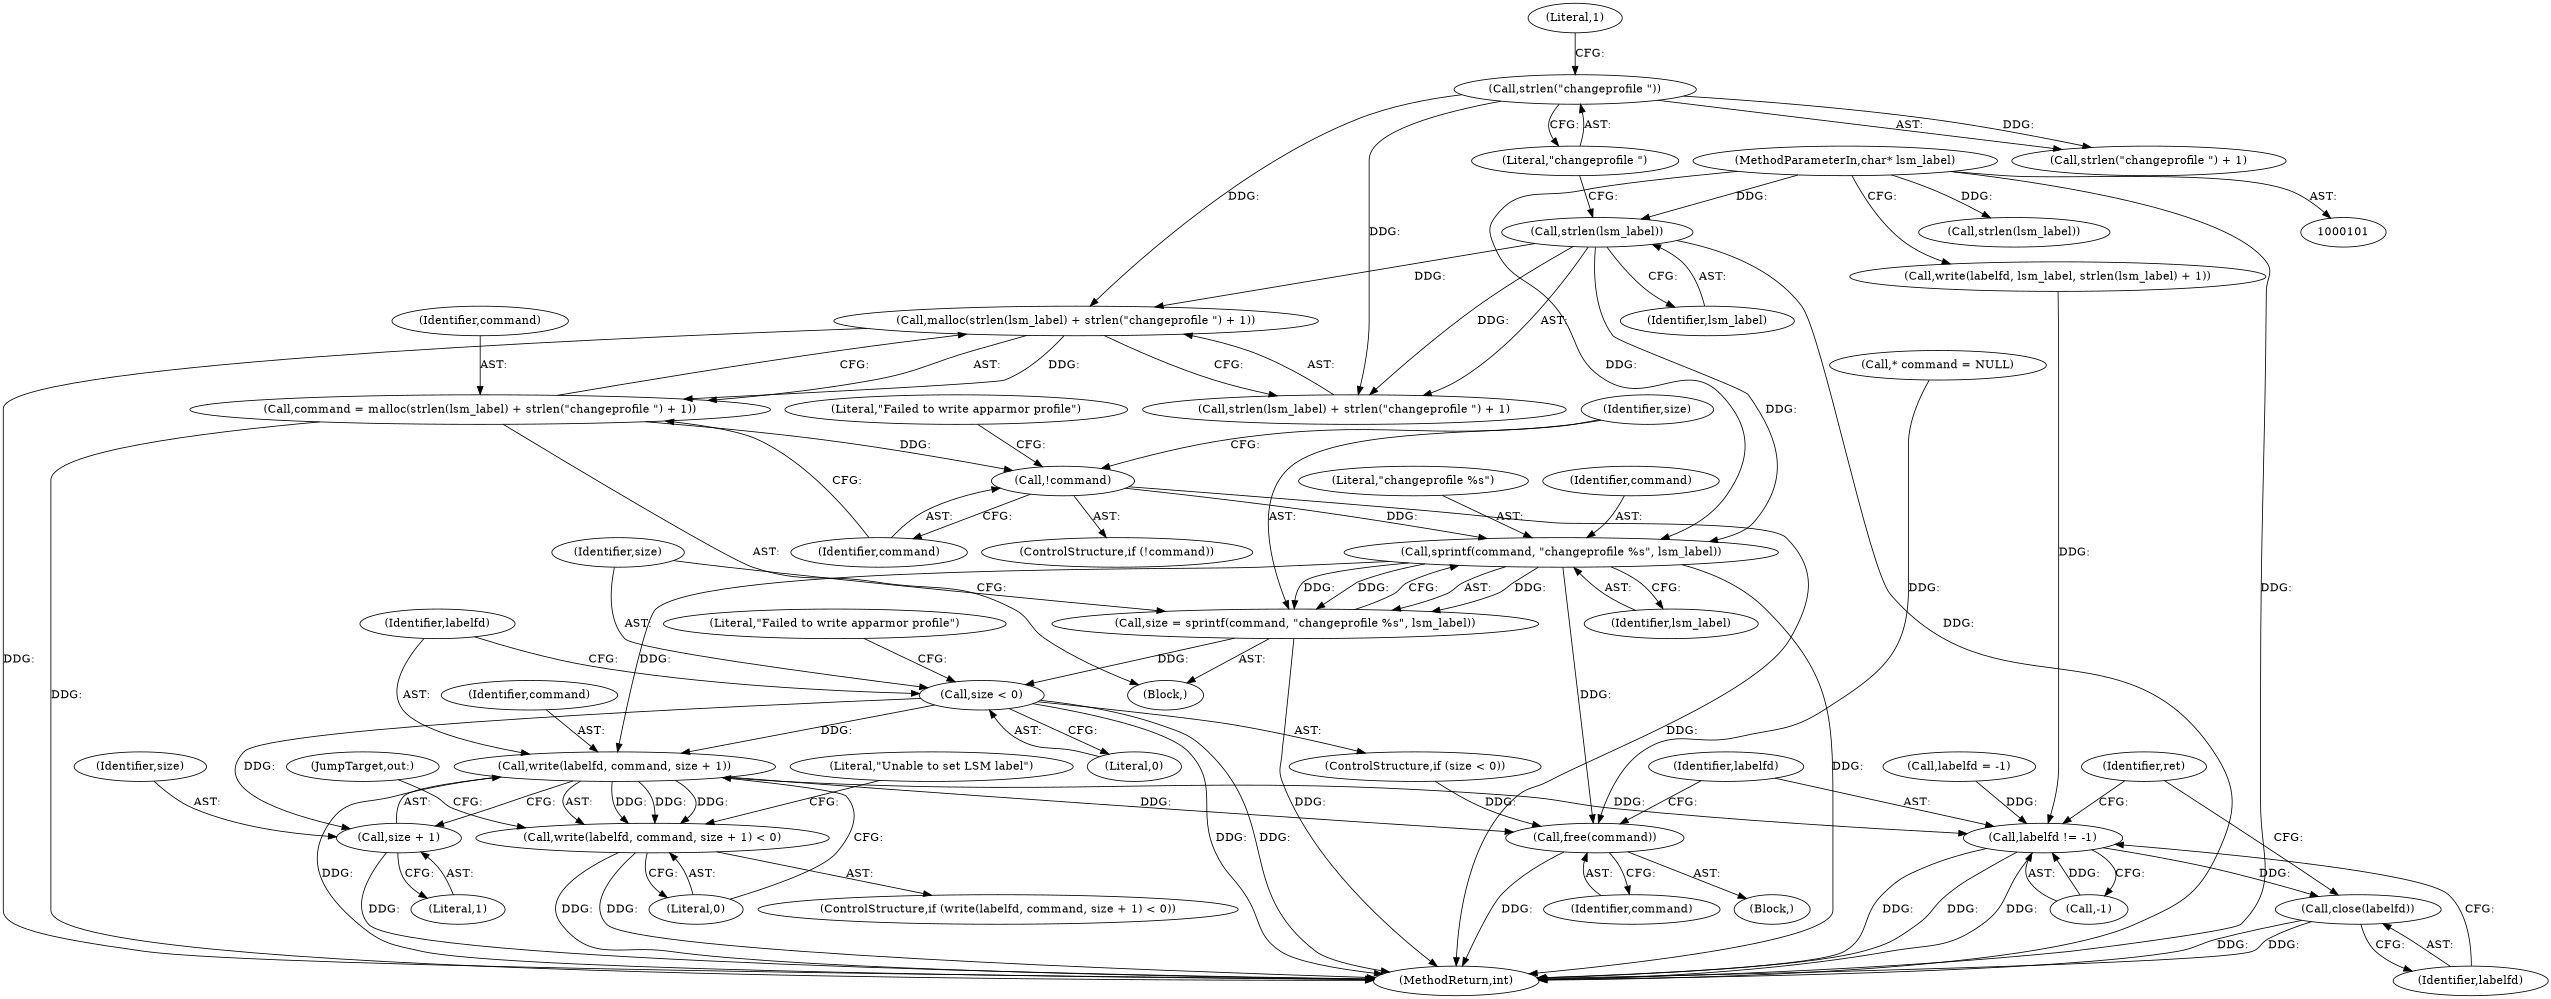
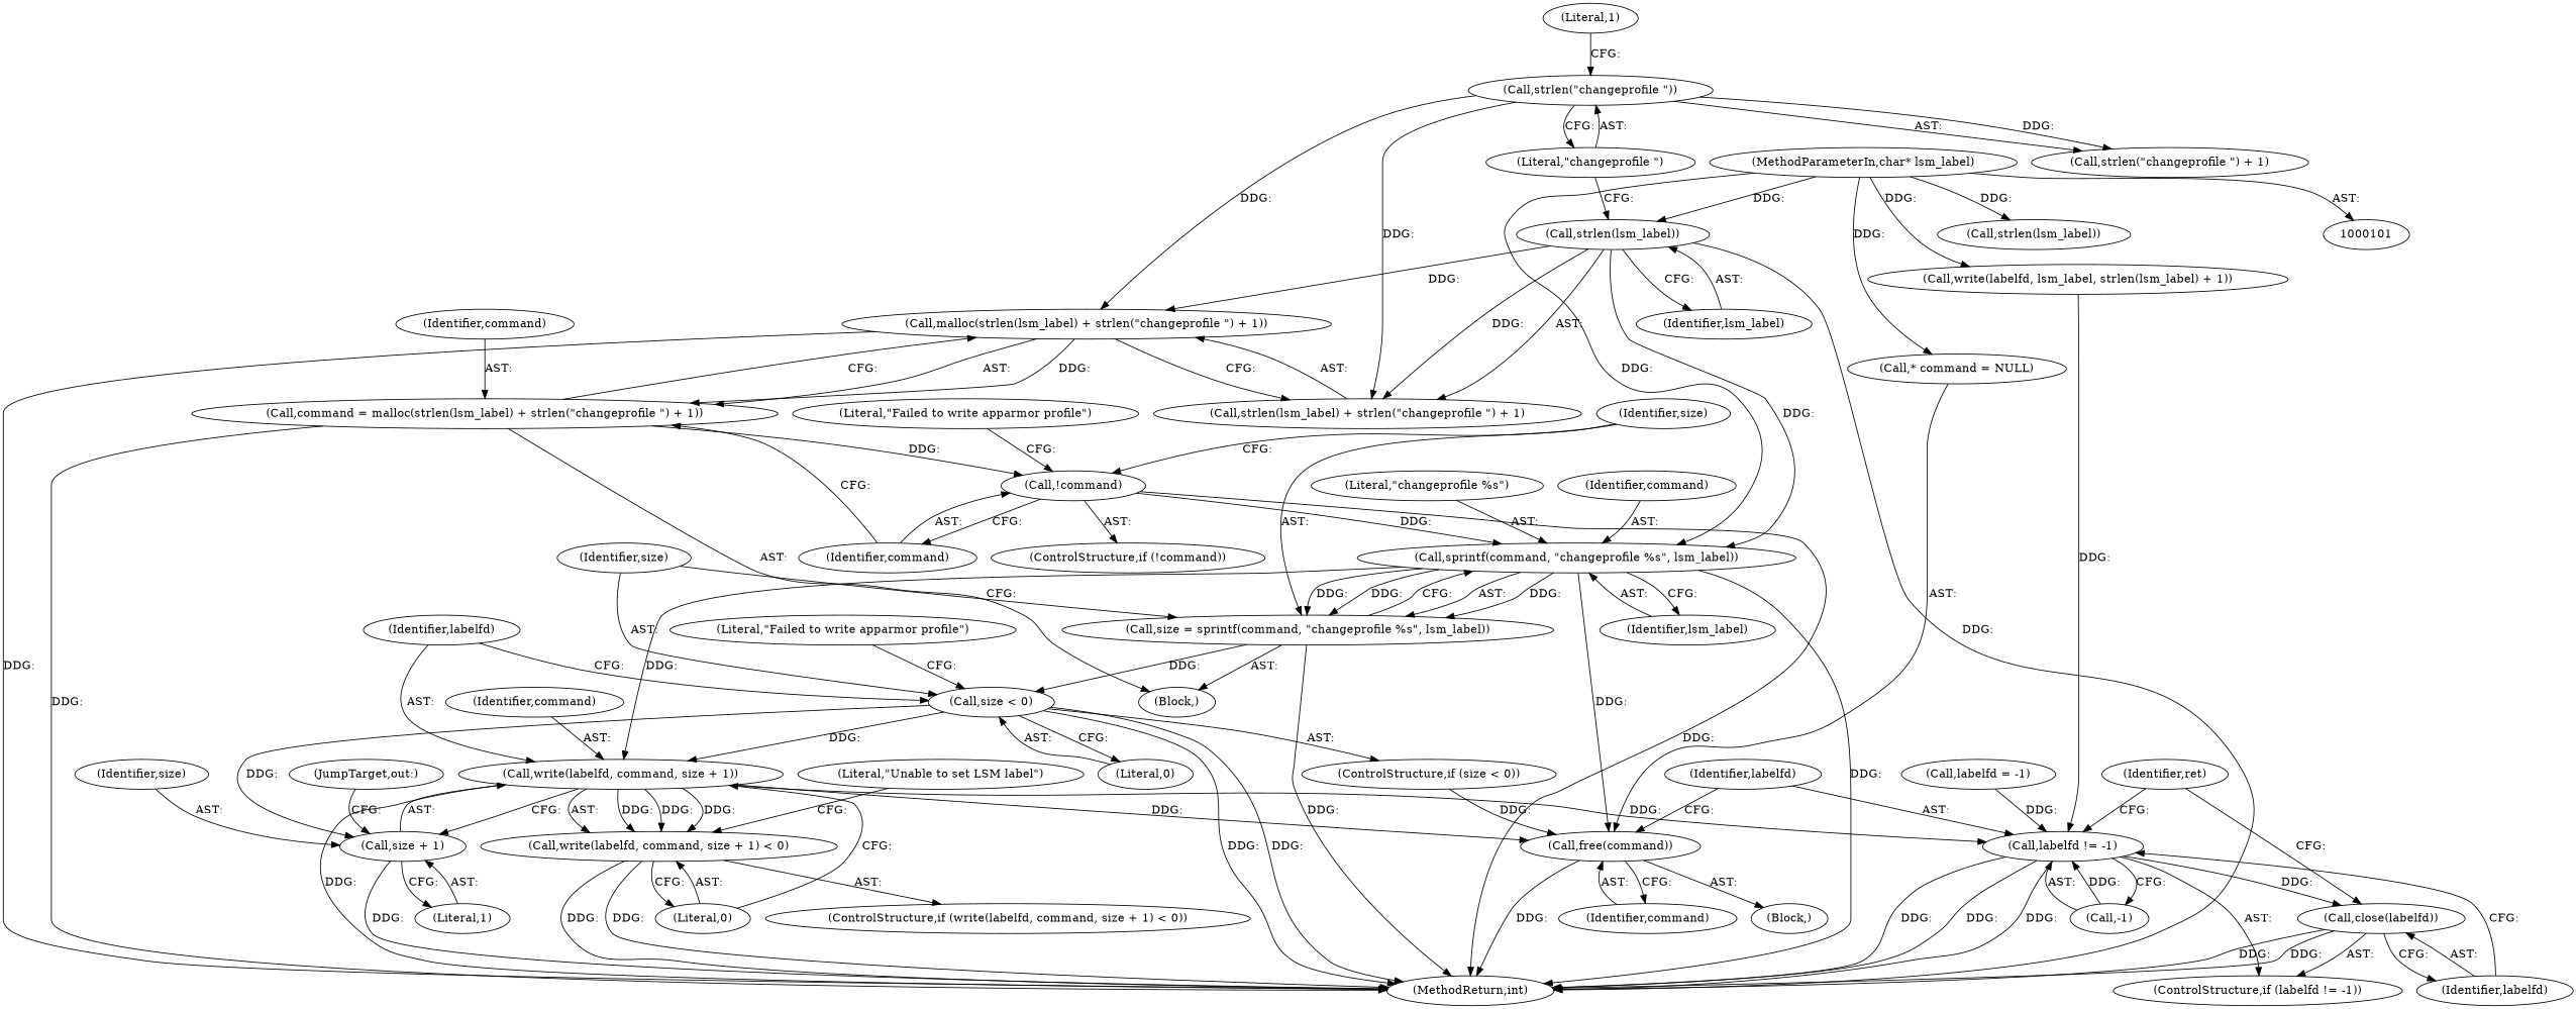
  digraph {
    n1 [label="(Call,sprintf(command, \"changeprofile %s\", lsm_label))"]
    n2 [label="(Call,size = sprintf(command, \"changeprofile %s\", lsm_label))"]
    n3 [label="(Call,write(labelfd, command, size + 1))"]
    n4 [label="(Call,free(command))"]
    n5 [label="(MethodReturn,int)"]
    n6 [label="(Identifier,lsm_label)"]
    n7 [label="(Block,)"]
    n8 [label="(Call,size < 0)"]
    n9 [label="(Call,size + 1)"]
    n10 [label="(Call,write(labelfd, command, size + 1) < 0)"]
    n11 [label="(Call,labelfd != -1)"]
    n12 [label="(Identifier,command)"]
    n13 [label="(Block,)"]
    n14 [label="(Call,!command)"]
    n15 [label="(Identifier,command)"]
    n16 [label="(ControlStructure,if (!command))"]
    n17 [label="(Call,command = malloc(strlen(lsm_label) + strlen(\"changeprofile \") + 1))"]
    n18 [label="(Call,malloc(strlen(lsm_label) + strlen(\"changeprofile \") + 1))"]
    n19 [label="(Call,strlen(lsm_label) + strlen(\"changeprofile \") + 1)"]
    n20 [label="(Call,strlen(lsm_label))"]
    n21 [label="(Identifier,lsm_label)"]
    n22 [label="(MethodParameterIn,char* lsm_label)"]
    n23 [label="(Call,write(labelfd, lsm_label, strlen(lsm_label) + 1))"]
    n24 [label="(Call,strlen(lsm_label))"]
    1000101
    n26 [label="(Call,strlen(\"changeprofile \"))"]
    n27 [label="(Call,strlen(\"changeprofile \") + 1)"]
    n28 [label="(Literal,\"changeprofile \")"]
    n29 [label="(Literal,0)"]
    n30 [label="(ControlStructure,if (size < 0))"]
    n31 [label="(Literal,1)"]
    n32 [label="(ControlStructure,if (write(labelfd, command, size + 1) < 0))"]
    n33 [label="(Literal,0)"]
    n34 [label="(Call,close(labelfd))"]
+   n35 [label="(ControlStructure,if (labelfd != -1))"]
    n36 [label="(Call,-1)"]
    n37 [label="(Identifier,labelfd)"]
    n38 [label="(Identifier,size)"]
    n39 [label="(Identifier,size)"]
    n40 [label="(Identifier,labelfd)"]
    n41 [label="(Literal,\"changeprofile %s\")"]
    n42 [label="(JumpTarget,out:)"]
    n43 [label="(Call,* command = NULL)"]
    n44 [label="(Literal,\"Failed to write apparmor profile\")"]
    n45 [label="(Identifier,command)"]
    n46 [label="(Literal,\"Unable to set LSM label\")"]
    n47 [label="(Identifier,labelfd)"]
    n48 [label="(Literal,1)"]
    n49 [label="(Call,labelfd = -1)"]
    n50 [label="(Identifier,size)"]
    n51 [label="(Identifier,command)"]
    n52 [label="(Literal,\"Failed to write apparmor profile\")"]
    n53 [label="(Identifier,ret)"]
    n54 [label="(Identifier,command)"]
    n1 -> n2 [label="AST: "]
    n1 -> n2 [label="DDG: "]
    n1 -> n2 [label="DDG: "]
    n1 -> n2 [label="DDG: "]
    n1 -> n3 [label="DDG: "]
    n1 -> n4 [label="DDG: "]
    n1 -> n5 [label="DDG: "]
    n1 -> n6 [label="CFG: "]
    n2 -> n1 [label="CFG: "]
    n2 -> n5 [label="DDG: "]
    n2 -> n7 [label="AST: "]
    n2 -> n8 [label="DDG: "]
    n3 -> n4 [label="DDG: "]
    n3 -> n5 [label="DDG: "]
    n3 -> n9 [label="CFG: "]
    n3 -> n10 [label="AST: "]
    n3 -> n10 [label="DDG: "]
    n3 -> n10 [label="DDG: "]
    n3 -> n10 [label="DDG: "]
    n3 -> n11 [label="DDG: "]
    n4 -> n5 [label="DDG: "]
    n4 -> n12 [label="CFG: "]
    n4 -> n13 [label="AST: "]
    n6 -> n1 [label="AST: "]
    n8 -> n3 [label="DDG: "]
    n8 -> n5 [label="DDG: "]
    n8 -> n5 [label="DDG: "]
    n8 -> n9 [label="DDG: "]
    n8 -> n29 [label="CFG: "]
    n8 -> n30 [label="AST: "]
    n9 -> n3 [label="AST: "]
    n9 -> n5 [label="DDG: "]
    n9 -> n31 [label="CFG: "]
    n10 -> n5 [label="DDG: "]
    n10 -> n5 [label="DDG: "]
    n10 -> n32 [label="AST: "]
    n10 -> n33 [label="CFG: "]
    n11 -> n5 [label="DDG: "]
    n11 -> n5 [label="DDG: "]
    n11 -> n5 [label="DDG: "]
    n11 -> n34 [label="DDG: "]
+   n11 -> n35 [label="AST: "]
    n11 -> n36 [label="CFG: "]
    n12 -> n4 [label="AST: "]
    n14 -> n1 [label="DDG: "]
    n14 -> n5 [label="DDG: "]
    n14 -> n15 [label="CFG: "]
    n14 -> n16 [label="AST: "]
    n15 -> n14 [label="AST: "]
    n15 -> n17 [label="CFG: "]
    n17 -> n5 [label="DDG: "]
    n17 -> n7 [label="AST: "]
    n17 -> n14 [label="DDG: "]
    n17 -> n18 [label="CFG: "]
    n18 -> n5 [label="DDG: "]
    n18 -> n17 [label="AST: "]
    n18 -> n17 [label="DDG: "]
    n18 -> n19 [label="CFG: "]
    n19 -> n18 [label="AST: "]
    n20 -> n1 [label="DDG: "]
    n20 -> n5 [label="DDG: "]
    n20 -> n18 [label="DDG: "]
    n20 -> n19 [label="AST: "]
    n20 -> n19 [label="DDG: "]
    n20 -> n21 [label="CFG: "]
    n21 -> n20 [label="AST: "]
    n22 -> n1 [label="DDG: "]
-   n22 -> n5 [label="DDG: "]
+   n22 -> n43 [label="DDG: "]
    n22 -> n20 [label="DDG: "]
-   n22 -> n23 [label="CFG: "]
+   n22 -> n23 [label="DDG: "]
    n22 -> n24 [label="DDG: "]
    n22 -> 1000101 [label="AST: "]
    n23 -> n11 [label="DDG: "]
    n26 -> n18 [label="DDG: "]
    n26 -> n19 [label="DDG: "]
    n26 -> n27 [label="AST: "]
    n26 -> n27 [label="DDG: "]
    n26 -> n28 [label="CFG: "]
    n28 -> n20 [label="CFG: "]
    n28 -> n26 [label="AST: "]
    n29 -> n8 [label="AST: "]
    n30 -> n4 [label="DDG: "]
    n31 -> n9 [label="AST: "]
    n33 -> n3 [label="CFG: "]
    n33 -> n10 [label="AST: "]
    n34 -> n5 [label="DDG: "]
    n34 -> n5 [label="DDG: "]
+   n34 -> n35 [label="AST: "]
    n34 -> n37 [label="CFG: "]
    n36 -> n11 [label="AST: "]
    n36 -> n11 [label="DDG: "]
    n37 -> n11 [label="CFG: "]
    n37 -> n34 [label="AST: "]
    n38 -> n2 [label="AST: "]
    n38 -> n14 [label="CFG: "]
    n39 -> n9 [label="AST: "]
    n40 -> n4 [label="CFG: "]
    n40 -> n11 [label="AST: "]
    n41 -> n1 [label="AST: "]
-   n42 -> n10 [label="CFG: "]
-   n43 -> n4 [label="DDG: "]
+   n42 -> n9 [label="CFG: "]
+   n43 -> n4 [label="AST: "]
    n44 -> n8 [label="CFG: "]
    n45 -> n3 [label="AST: "]
    n46 -> n10 [label="CFG: "]
    n47 -> n3 [label="AST: "]
    n47 -> n8 [label="CFG: "]
    n48 -> n26 [label="CFG: "]
    n49 -> n11 [label="DDG: "]
    n50 -> n2 [label="CFG: "]
    n50 -> n8 [label="AST: "]
    n51 -> n1 [label="AST: "]
    n52 -> n14 [label="CFG: "]
    n53 -> n11 [label="CFG: "]
    n53 -> n34 [label="CFG: "]
    n54 -> n17 [label="AST: "]
  }
